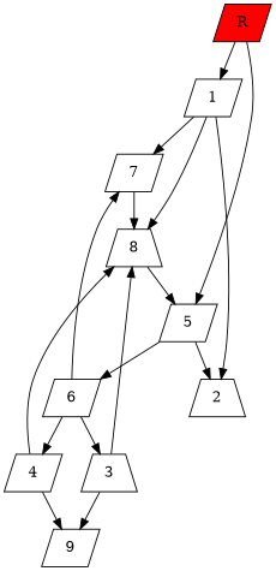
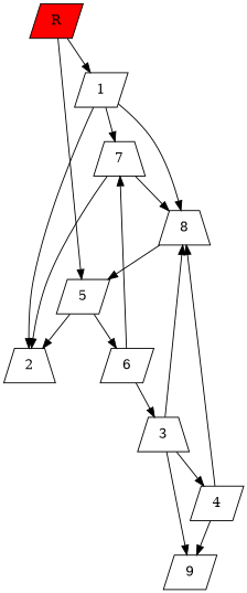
  digraph {
    node [shape=parallelogram]
    2 [shape=trapezium]
    1
-   7
+   7 [shape=trapezium]
    8 [shape=trapezium]
    5
    3 [shape=trapezium]
    9
    4
    6
    R [fillcolor="#ff0000" style=filled]
    1 -> 2
    1 -> 7
    1 -> 8
+   7 -> 2
    7 -> 8
    8 -> 5
    5 -> 2
    5 -> 6
    3 -> 8
    3 -> 9
    4 -> 8
    4 -> 9
    6 -> 7
    6 -> 3
-   6 -> 4
+   3 -> 4
    R -> 1
    R -> 5
  }
